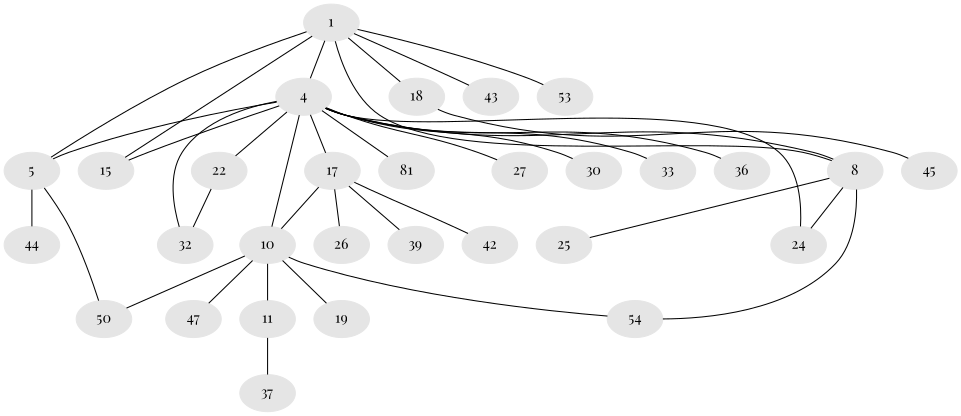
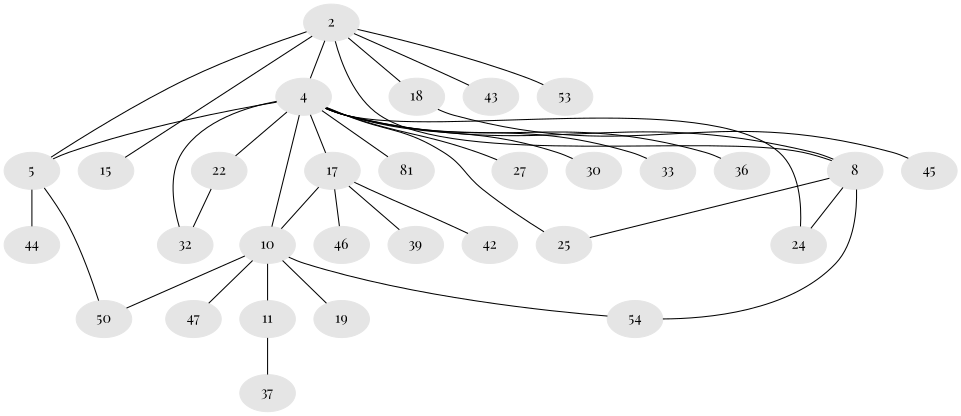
  graph {
    fontname="Playfair Display"
    node [color=gray90 fontname="Playfair Display" style=filled]
    edge [fontname="Playfair Display"]
-   1 [super="+3+2+38"]
+   1 [super="+3+2+38" label=2]
    4 [super="+13+6+35+62+46"]
    5
    n4 [label=8]
    15
    n6 [label=18 super="+20+56+18"]
    43 [super="+59"]
    53 [super="+54"]
    10 [super="+12"]
    17
    n11 [label=81]
    22 [super="+57+60+61"]
    24
    27
    30
    32
    33
    36
    44 [super="+48"]
    50
    25
    n22 [label=54 super="+58"]
    11 [super="+49+23"]
    19
    47
    45 [super="+55"]
-   26
+   26 [label=46]
    39
    42
    37
    1 -- 4
    1 -- 5
    1 -- n4
    1 -- 15 [weight=2]
    1 -- n6
    1 -- 43
    1 -- 53
    4 -- 5 [weight=2]
    4 -- n4
-   4 -- 15 [weight=2]
+   4 -- 25 [weight=2]
    4 -- 10 [weight=3]
    4 -- 17
    4 -- n11
    4 -- 22
    4 -- 24
    4 -- 27
    4 -- 30
    4 -- 32
    4 -- 33
    4 -- 36
    5 -- 44
    5 -- 50
    n4 -- 24
    n4 -- 25
    n4 -- n22
    n6 -- 45
    10 -- 50
    10 -- n22
    10 -- 11 [weight=2]
    10 -- 19
    10 -- 47
    17 -- 10
    17 -- 26
    17 -- 39
    17 -- 42
    22 -- 32
    11 -- 37
  }
